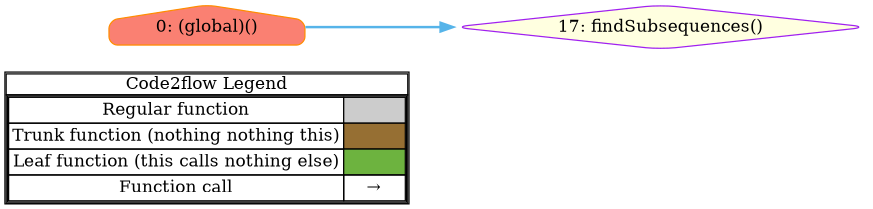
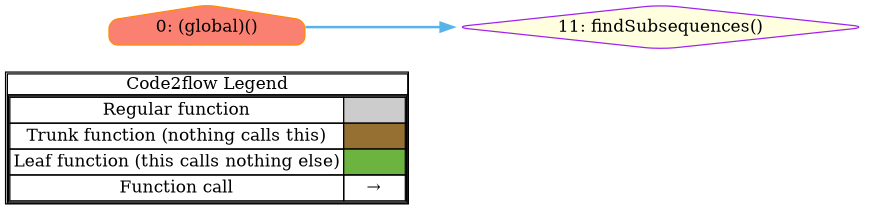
  digraph {
    concentrate=true
    rankdir=LR
    splines=ortho
    node [style="rounded,filled"]
-   n1 [label=<         <table cellspacing="0" cellpadding="0" border="1"><tr><td>Code2flow Legend</td></tr><tr><td>         <table cellspacing="0">         <tr><td>Regular function</td><td width="50px" bgcolor='#cccccc'></td></tr>         <tr><td>Trunk function (nothing nothing this)</td><td bgcolor='#966F33'></td></tr>         <tr><td>Leaf function (this calls nothing else)</td><td bgcolor='#6db33f'></td></tr>         <tr><td>Function call</td><td><font color='black'>&#8594;</font></td></tr>         </table></td></tr></table>         > margin=0 shape=none style=""]
-   n2 [fillcolor=lightyellow label="17: findSubsequences()" shape=diamond color=purple]
+   n1 [label=<         <table cellspacing="0" cellpadding="0" border="1"><tr><td>Code2flow Legend</td></tr><tr><td>         <table cellspacing="0">         <tr><td>Regular function</td><td width="50px" bgcolor='#cccccc'></td></tr>         <tr><td>Trunk function (nothing calls this)</td><td bgcolor='#966F33'></td></tr>         <tr><td>Leaf function (this calls nothing else)</td><td bgcolor='#6db33f'></td></tr>         <tr><td>Function call</td><td><font color='black'>&#8594;</font></td></tr>         </table></td></tr></table>         > margin=0 shape=none style=""]
+   n2 [fillcolor=lightyellow label="11: findSubsequences()" shape=diamond color=purple]
    n3 [fillcolor=salmon label="0: (global)()" shape=house color=darkorange]
    subgraph sub_1 {
      label=legend
      rank=min
      n1
    }
    subgraph sub_2 {
      label="File: test"
      style=dotted
      n3
      subgraph sub_3 {
        label="Class: Solution"
        style=dotted
        n2
      }
    }
    n3 -> n2 [color="#56B4E9" penwidth=2]
  }
